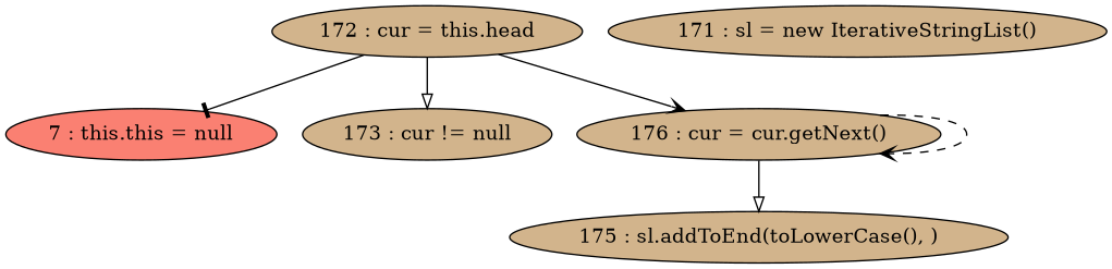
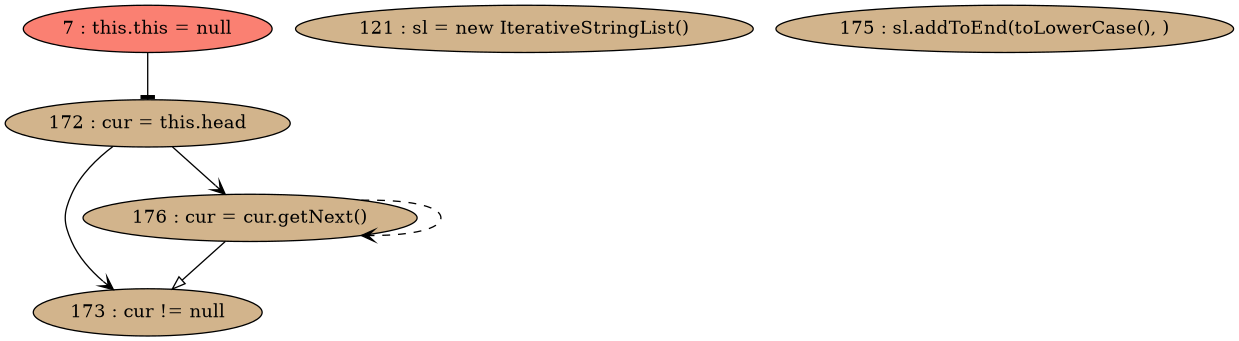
  digraph {
    node [fillcolor=tan style=filled]
    edge [arrowhead=onormal]
    n1 [fillcolor=salmon label="7 : this.this = null"]
    "172 : cur = this.head"
    "173 : cur != null"
    "176 : cur = cur.getNext()"
-   "171 : sl = new IterativeStringList()"
+   "171 : sl = new IterativeStringList()" [label="121 : sl = new IterativeStringList()"]
    "175 : sl.addToEnd(toLowerCase(), )"
-   "172 : cur = this.head" -> n1 [arrowhead=tee]
-   "172 : cur = this.head" -> "173 : cur != null"
+   n1 -> "172 : cur = this.head" [arrowhead=tee]
+   "172 : cur = this.head" -> "173 : cur != null" [arrowhead=vee]
    "172 : cur = this.head" -> "176 : cur = cur.getNext()" [arrowhead=vee style=solid]
-   "176 : cur = cur.getNext()" -> "175 : sl.addToEnd(toLowerCase(), )"
+   "176 : cur = cur.getNext()" -> "173 : cur != null"
    "176 : cur = cur.getNext()" -> "176 : cur = cur.getNext()" [arrowhead=vee style=dashed]
  }
